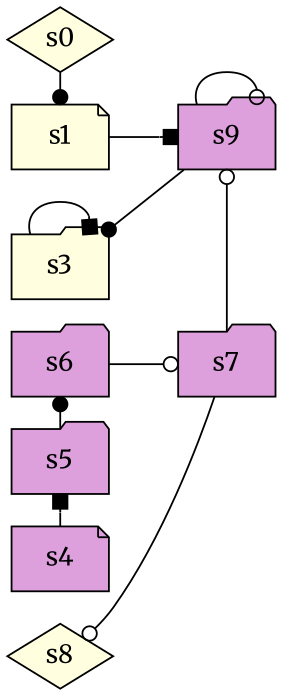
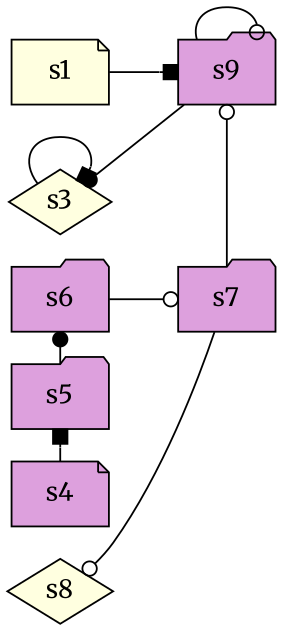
  digraph {
    fontname=Merriweather
    rankdir=LR
    node [fillcolor=plum fontname=Merriweather player=0 shape=folder style=filled]
    edge [arrowhead=odot fontname=Merriweather]
-   s0 [fillcolor=lightyellow shape=diamond]
    s1 [fillcolor=lightyellow player=1 shape=note]
    n3 [label=s9]
-   s3 [fillcolor=lightyellow player=1]
+   s3 [fillcolor=lightyellow player=1 shape=diamond]
    s4 [shape=note]
    s5 [player=1]
    s6
    s7 [player=1]
    s8 [fillcolor=lightyellow shape=diamond]
-   s0 -> s1 [arrowhead=dot constraint="time == 10 || time == 18 || time == 19"]
    s1 -> n3 [arrowhead=box]
    n3 -> n3 [constraint="time % 4 == 0"]
    n3 -> s3 [arrowhead=dot constraint="time == 3 || time == 15 || time == 17"]
    s3 -> s3 [arrowhead=box constraint="time % 2 == 0"]
    s4 -> s5 [arrowhead=box constraint="time % 4 == 0"]
    s5 -> s6 [arrowhead=dot constraint="time % 2 == 0"]
    s6 -> s7
    s7 -> n3 [constraint="!(time % 3 == 0)"]
    s7 -> s8 [constraint="time == 4 || time == 13"]
  }
